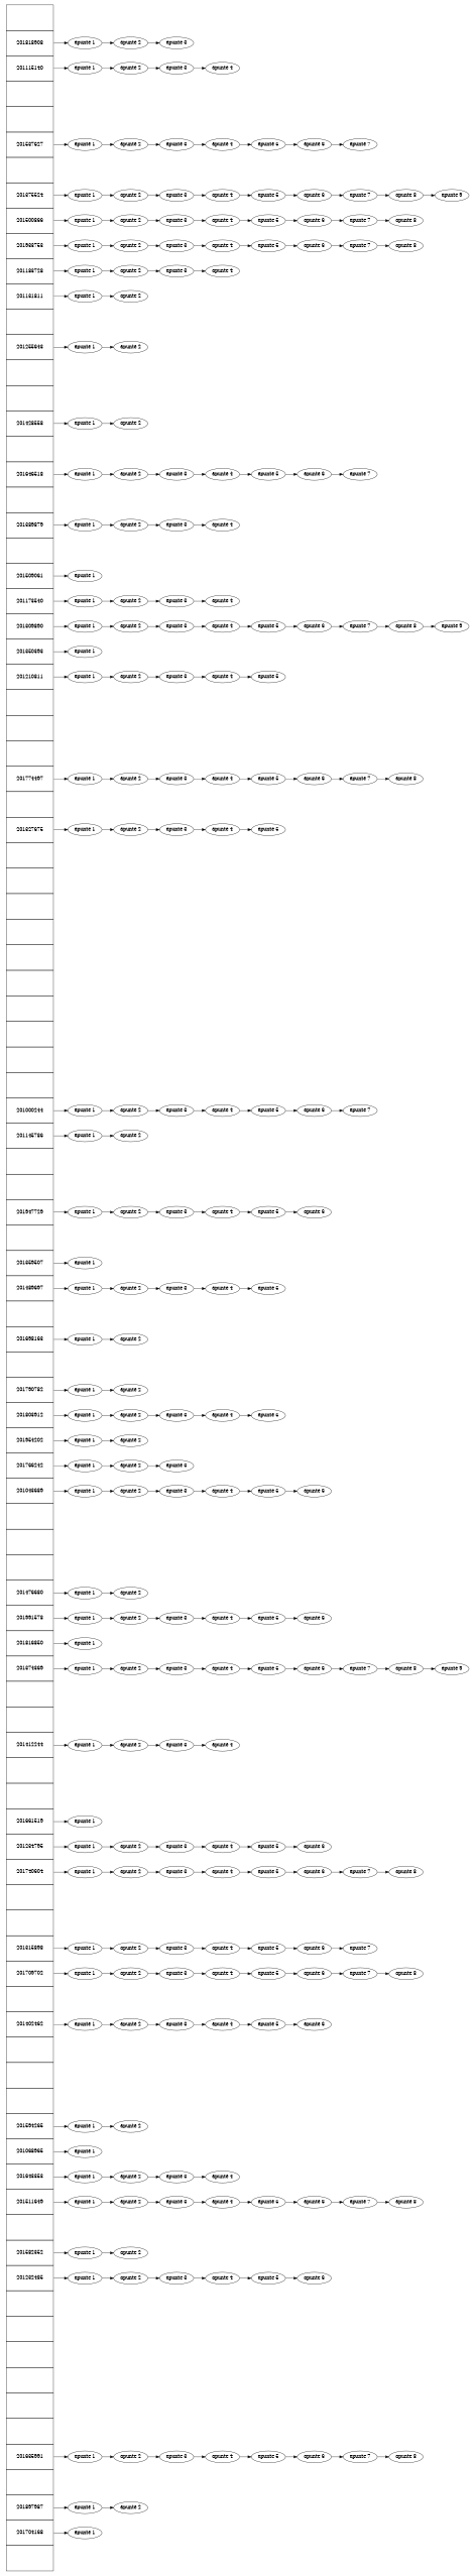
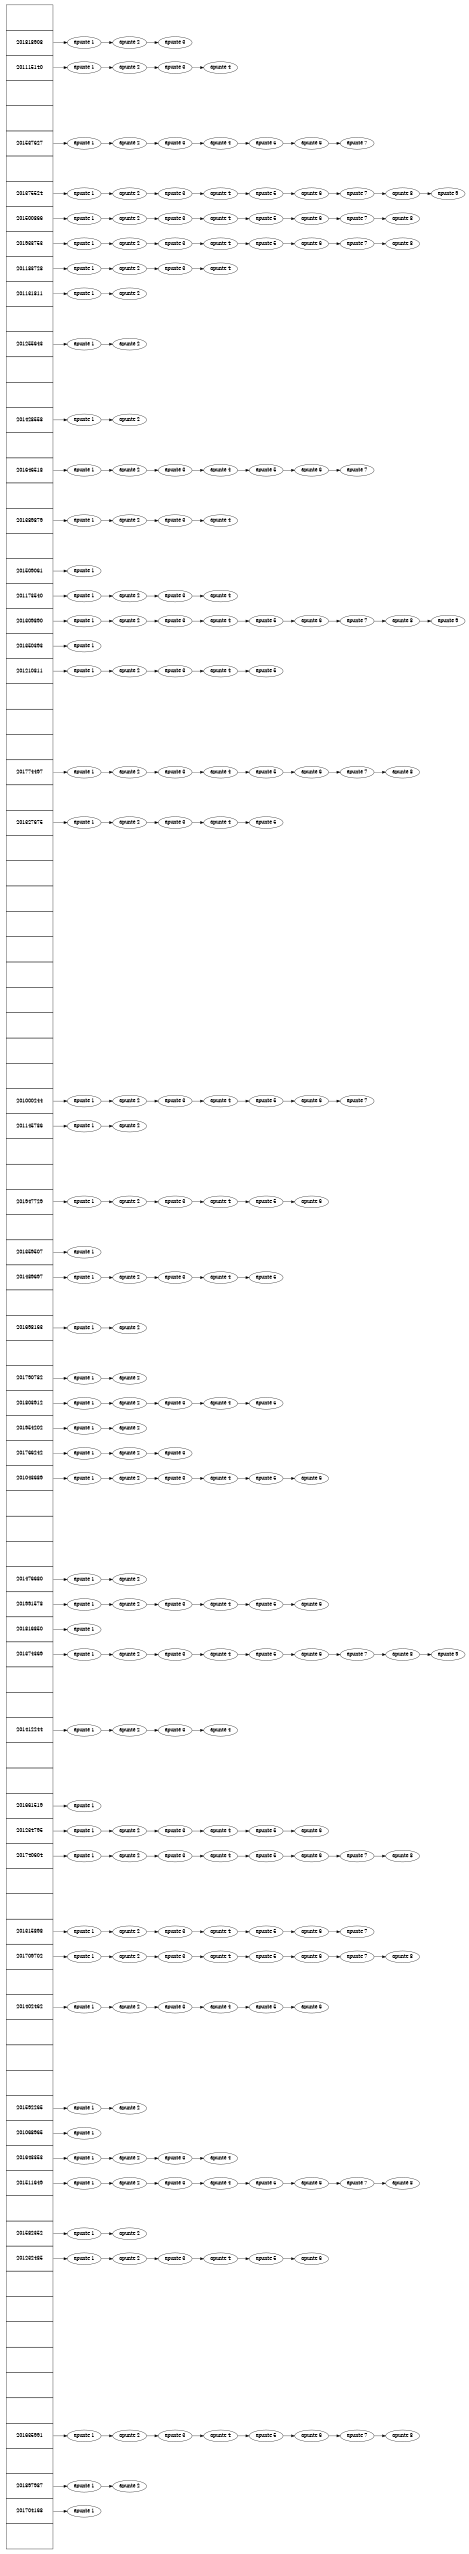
  digraph {
    nodesep=0.5
    rankdir=LR
    node [shape=ellipse]
-   n1 [label=<         <TABLE BORDER="0" CELLBORDER="1" CELLSPACING="0" CELLPADDING="30">         <TR>             <TD PORT="f1"><BR/></TD>         </TR>         <TR>             <TD PORT="f2">201818908</TD>         </TR>         <TR>             <TD PORT="f3">201115140</TD>         </TR>         <TR>             <TD PORT="f4"><BR/></TD>         </TR>         <TR>             <TD PORT="f5"><BR/></TD>         </TR>         <TR>             <TD PORT="f6">201537627</TD>         </TR>         <TR>             <TD PORT="f7"><BR/></TD>         </TR>         <TR>             <TD PORT="f8">201375524</TD>         </TR>         <TR>             <TD PORT="f9">201500866</TD>         </TR>         <TR>             <TD PORT="f10">201933753</TD>         </TR>         <TR>             <TD PORT="f11">201183728</TD>         </TR>         <TR>             <TD PORT="f12">201131811</TD>         </TR>         <TR>             <TD PORT="f13"><BR/></TD>         </TR>         <TR>             <TD PORT="f14">201255643</TD>         </TR>         <TR>             <TD PORT="f15"><BR/></TD>         </TR>         <TR>             <TD PORT="f16"><BR/></TD>         </TR>         <TR>             <TD PORT="f17">201428558</TD>         </TR>         <TR>             <TD PORT="f18"><BR/></TD>         </TR>         <TR>             <TD PORT="f19">201646518</TD>         </TR>         <TR>             <TD PORT="f20"><BR/></TD>         </TR>         <TR>             <TD PORT="f21">201389879</TD>         </TR>         <TR>             <TD PORT="f22"><BR/></TD>         </TR>         <TR>             <TD PORT="f23">201509061</TD>         </TR>         <TR>             <TD PORT="f24">201173540</TD>         </TR>         <TR>             <TD PORT="f25">201309890</TD>         </TR>         <TR>             <TD PORT="f26">201350393</TD>         </TR>         <TR>             <TD PORT="f27">201210811</TD>         </TR>         <TR>             <TD PORT="f28"><BR/></TD>         </TR>         <TR>             <TD PORT="f29"><BR/></TD>         </TR>         <TR>             <TD PORT="f30"><BR/></TD>         </TR>         <TR>             <TD PORT="f31">201774497</TD>         </TR>         <TR>             <TD PORT="f32"><BR/></TD>         </TR>         <TR>             <TD PORT="f33">201327675</TD>         </TR>         <TR>             <TD PORT="f34"><BR/></TD>         </TR>         <TR>             <TD PORT="f35"><BR/></TD>         </TR>         <TR>             <TD PORT="f36"><BR/></TD>         </TR>         <TR>             <TD PORT="f37"><BR/></TD>         </TR>         <TR>             <TD PORT="f38"><BR/></TD>         </TR>         <TR>             <TD PORT="f39"><BR/></TD>         </TR>         <TR>             <TD PORT="f40"><BR/></TD>         </TR>         <TR>             <TD PORT="f41"><BR/></TD>         </TR>         <TR>             <TD PORT="f42"><BR/></TD>         </TR>         <TR>             <TD PORT="f43"><BR/></TD>         </TR>         <TR>             <TD PORT="f44">201000244</TD>         </TR>         <TR>             <TD PORT="f45">201145786</TD>         </TR>         <TR>             <TD PORT="f46"><BR/></TD>         </TR>         <TR>             <TD PORT="f47"><BR/></TD>         </TR>         <TR>             <TD PORT="f48">201947729</TD>         </TR>         <TR>             <TD PORT="f49"><BR/></TD>         </TR>         <TR>             <TD PORT="f50">201359507</TD>         </TR>         <TR>             <TD PORT="f51">201489697</TD>         </TR>         <TR>             <TD PORT="f52"><BR/></TD>         </TR>         <TR>             <TD PORT="f53">201698163</TD>         </TR>         <TR>             <TD PORT="f54"><BR/></TD>         </TR>         <TR>             <TD PORT="f55">201790782</TD>         </TR>         <TR>             <TD PORT="f56">201803912</TD>         </TR>         <TR>             <TD PORT="f57">201954202</TD>         </TR>         <TR>             <TD PORT="f58">201766242</TD>         </TR>         <TR>             <TD PORT="f59">201043689</TD>         </TR>         <TR>             <TD PORT="f60"><BR/></TD>         </TR>         <TR>             <TD PORT="f61"><BR/></TD>         </TR>         <TR>             <TD PORT="f62"><BR/></TD>         </TR>         <TR>             <TD PORT="f63">201476680</TD>         </TR>         <TR>             <TD PORT="f64">201991578</TD>         </TR>         <TR>             <TD PORT="f65">201816850</TD>         </TR>         <TR>             <TD PORT="f66">201374369</TD>         </TR>         <TR>             <TD PORT="f67"><BR/></TD>         </TR>         <TR>             <TD PORT="f68"><BR/></TD>         </TR>         <TR>             <TD PORT="f69">201412244</TD>         </TR>         <TR>             <TD PORT="f70"><BR/></TD>         </TR>         <TR>             <TD PORT="f71"><BR/></TD>         </TR>         <TR>             <TD PORT="f72">201661519</TD>         </TR>         <TR>             <TD PORT="f73">201234795</TD>         </TR>         <TR>             <TD PORT="f74">201740604</TD>         </TR>         <TR>             <TD PORT="f75"><BR/></TD>         </TR>         <TR>             <TD PORT="f76"><BR/></TD>         </TR>         <TR>             <TD PORT="f77">201315898</TD>         </TR>         <TR>             <TD PORT="f78">201709702</TD>         </TR>         <TR>             <TD PORT="f79"><BR/></TD>         </TR>         <TR>             <TD PORT="f80">201402462</TD>         </TR>         <TR>             <TD PORT="f81"><BR/></TD>         </TR>         <TR>             <TD PORT="f82"><BR/></TD>         </TR>         <TR>             <TD PORT="f83"><BR/></TD>         </TR>         <TR>             <TD PORT="f84">201594265</TD>         </TR>         <TR>             <TD PORT="f85">201068965</TD>         </TR>         <TR>             <TD PORT="f86">201643353</TD>         </TR>         <TR>             <TD PORT="f87">201511649</TD>         </TR>         <TR>             <TD PORT="f88"><BR/></TD>         </TR>         <TR>             <TD PORT="f89">201582352</TD>         </TR>         <TR>             <TD PORT="f90">201232485</TD>         </TR>         <TR>             <TD PORT="f91"><BR/></TD>         </TR>         <TR>             <TD PORT="f92"><BR/></TD>         </TR>         <TR>             <TD PORT="f93"><BR/></TD>         </TR>         <TR>             <TD PORT="f94"><BR/></TD>         </TR>         <TR>             <TD PORT="f95"><BR/></TD>         </TR>         <TR>             <TD PORT="f96"><BR/></TD>         </TR>         <TR>             <TD PORT="f97">201635991</TD>         </TR>         <TR>             <TD PORT="f98"><BR/></TD>         </TR>         <TR>             <TD PORT="f99">201897987</TD>         </TR>         <TR>             <TD PORT="f100">201704168</TD>         </TR>         <TR>             <TD PORT="f101"><BR/></TD>         </TR>     </TABLE>> shape=plaintext]
+   n1 [label=<         <TABLE BORDER="0" CELLBORDER="1" CELLSPACING="0" CELLPADDING="30">         <TR>             <TD PORT="f1"><BR/></TD>         </TR>         <TR>             <TD PORT="f2">201818908</TD>         </TR>         <TR>             <TD PORT="f3">201115140</TD>         </TR>         <TR>             <TD PORT="f4"><BR/></TD>         </TR>         <TR>             <TD PORT="f5"><BR/></TD>         </TR>         <TR>             <TD PORT="f6">201537627</TD>         </TR>         <TR>             <TD PORT="f7"><BR/></TD>         </TR>         <TR>             <TD PORT="f8">201375524</TD>         </TR>         <TR>             <TD PORT="f9">201500866</TD>         </TR>         <TR>             <TD PORT="f10">201933753</TD>         </TR>         <TR>             <TD PORT="f11">201183728</TD>         </TR>         <TR>             <TD PORT="f12">201131811</TD>         </TR>         <TR>             <TD PORT="f13"><BR/></TD>         </TR>         <TR>             <TD PORT="f14">201255643</TD>         </TR>         <TR>             <TD PORT="f15"><BR/></TD>         </TR>         <TR>             <TD PORT="f16"><BR/></TD>         </TR>         <TR>             <TD PORT="f17">201428558</TD>         </TR>         <TR>             <TD PORT="f18"><BR/></TD>         </TR>         <TR>             <TD PORT="f19">201646518</TD>         </TR>         <TR>             <TD PORT="f20"><BR/></TD>         </TR>         <TR>             <TD PORT="f21">201389879</TD>         </TR>         <TR>             <TD PORT="f22"><BR/></TD>         </TR>         <TR>             <TD PORT="f23">201509061</TD>         </TR>         <TR>             <TD PORT="f24">201173540</TD>         </TR>         <TR>             <TD PORT="f25">201309890</TD>         </TR>         <TR>             <TD PORT="f26">201350393</TD>         </TR>         <TR>             <TD PORT="f27">201210811</TD>         </TR>         <TR>             <TD PORT="f28"><BR/></TD>         </TR>         <TR>             <TD PORT="f29"><BR/></TD>         </TR>         <TR>             <TD PORT="f30"><BR/></TD>         </TR>         <TR>             <TD PORT="f31">201774497</TD>         </TR>         <TR>             <TD PORT="f32"><BR/></TD>         </TR>         <TR>             <TD PORT="f33">201327675</TD>         </TR>         <TR>             <TD PORT="f34"><BR/></TD>         </TR>         <TR>             <TD PORT="f35"><BR/></TD>         </TR>         <TR>             <TD PORT="f36"><BR/></TD>         </TR>         <TR>             <TD PORT="f37"><BR/></TD>         </TR>         <TR>             <TD PORT="f38"><BR/></TD>         </TR>         <TR>             <TD PORT="f39"><BR/></TD>         </TR>         <TR>             <TD PORT="f40"><BR/></TD>         </TR>         <TR>             <TD PORT="f41"><BR/></TD>         </TR>         <TR>             <TD PORT="f42"><BR/></TD>         </TR>         <TR>             <TD PORT="f43"><BR/></TD>         </TR>         <TR>             <TD PORT="f44">201000244</TD>         </TR>         <TR>             <TD PORT="f45">201145786</TD>         </TR>         <TR>             <TD PORT="f46"><BR/></TD>         </TR>         <TR>             <TD PORT="f47"><BR/></TD>         </TR>         <TR>             <TD PORT="f48">201947729</TD>         </TR>         <TR>             <TD PORT="f49"><BR/></TD>         </TR>         <TR>             <TD PORT="f50">201359507</TD>         </TR>         <TR>             <TD PORT="f51">201489697</TD>         </TR>         <TR>             <TD PORT="f52"><BR/></TD>         </TR>         <TR>             <TD PORT="f53">201698163</TD>         </TR>         <TR>             <TD PORT="f54"><BR/></TD>         </TR>         <TR>             <TD PORT="f55">201790782</TD>         </TR>         <TR>             <TD PORT="f56">201803912</TD>         </TR>         <TR>             <TD PORT="f57">201954202</TD>         </TR>         <TR>             <TD PORT="f58">201766242</TD>         </TR>         <TR>             <TD PORT="f59">201043689</TD>         </TR>         <TR>             <TD PORT="f60"><BR/></TD>         </TR>         <TR>             <TD PORT="f61"><BR/></TD>         </TR>         <TR>             <TD PORT="f62"><BR/></TD>         </TR>         <TR>             <TD PORT="f63">201476680</TD>         </TR>         <TR>             <TD PORT="f64">201991578</TD>         </TR>         <TR>             <TD PORT="f65">201816850</TD>         </TR>         <TR>             <TD PORT="f66">201374369</TD>         </TR>         <TR>             <TD PORT="f67"><BR/></TD>         </TR>         <TR>             <TD PORT="f68"><BR/></TD>         </TR>         <TR>             <TD PORT="f69">201412244</TD>         </TR>         <TR>             <TD PORT="f70"><BR/></TD>         </TR>         <TR>             <TD PORT="f71"><BR/></TD>         </TR>         <TR>             <TD PORT="f72">201661519</TD>         </TR>         <TR>             <TD PORT="f73">201234795</TD>         </TR>         <TR>             <TD PORT="f74">201740604</TD>         </TR>         <TR>             <TD PORT="f75"><BR/></TD>         </TR>         <TR>             <TD PORT="f76"><BR/></TD>         </TR>         <TR>             <TD PORT="f77">201315898</TD>         </TR>         <TR>             <TD PORT="f78">201709702</TD>         </TR>         <TR>             <TD PORT="f79"><BR/></TD>         </TR>         <TR>             <TD PORT="f80">201402462</TD>         </TR>         <TR>             <TD PORT="f81"><BR/></TD>         </TR>         <TR>             <TD PORT="f82"><BR/></TD>         </TR>         <TR>             <TD PORT="f83"><BR/></TD>         </TR>         <TR>             <TD PORT="f84">201592265</TD>         </TR>         <TR>             <TD PORT="f85">201068965</TD>         </TR>         <TR>             <TD PORT="f86">201643353</TD>         </TR>         <TR>             <TD PORT="f87">201511649</TD>         </TR>         <TR>             <TD PORT="f88"><BR/></TD>         </TR>         <TR>             <TD PORT="f89">201582352</TD>         </TR>         <TR>             <TD PORT="f90">201232485</TD>         </TR>         <TR>             <TD PORT="f91"><BR/></TD>         </TR>         <TR>             <TD PORT="f92"><BR/></TD>         </TR>         <TR>             <TD PORT="f93"><BR/></TD>         </TR>         <TR>             <TD PORT="f94"><BR/></TD>         </TR>         <TR>             <TD PORT="f95"><BR/></TD>         </TR>         <TR>             <TD PORT="f96"><BR/></TD>         </TR>         <TR>             <TD PORT="f97">201635991</TD>         </TR>         <TR>             <TD PORT="f98"><BR/></TD>         </TR>         <TR>             <TD PORT="f99">201897987</TD>         </TR>         <TR>             <TD PORT="f100">201704168</TD>         </TR>         <TR>             <TD PORT="f101"><BR/></TD>         </TR>     </TABLE>> shape=plaintext]
    n2 [label="apunte 1"]
    n3 [label="apunte 1"]
    n4 [label="apunte 1"]
    n5 [label="apunte 1"]
    n6 [label="apunte 1"]
    n7 [label="apunte 1"]
    n8 [label="apunte 1"]
    n9 [label="apunte 1"]
    n10 [label="apunte 1"]
    n11 [label="apunte 1"]
    n12 [label="apunte 1"]
    n13 [label="apunte 1"]
    n14 [label="apunte 1"]
    n15 [label="apunte 1"]
    n16 [label="apunte 1"]
    n17 [label="apunte 1"]
    n18 [label="apunte 1"]
    n19 [label="apunte 1"]
    n20 [label="apunte 1"]
    n21 [label="apunte 1"]
    n22 [label="apunte 1"]
    n23 [label="apunte 1"]
    n24 [label="apunte 1"]
    n25 [label="apunte 1"]
    n26 [label="apunte 1"]
    n27 [label="apunte 1"]
    n28 [label="apunte 1"]
    n29 [label="apunte 1"]
    n30 [label="apunte 1"]
    n31 [label="apunte 1"]
    n32 [label="apunte 1"]
    n33 [label="apunte 1"]
    n34 [label="apunte 1"]
    n35 [label="apunte 1"]
    n36 [label="apunte 1"]
    n37 [label="apunte 1"]
    n38 [label="apunte 1"]
    n39 [label="apunte 1"]
    n40 [label="apunte 1"]
    n41 [label="apunte 1"]
    n42 [label="apunte 1"]
    n43 [label="apunte 1"]
    n44 [label="apunte 1"]
    n45 [label="apunte 1"]
    n46 [label="apunte 1"]
    n47 [label="apunte 1"]
    n48 [label="apunte 1"]
    n49 [label="apunte 1"]
    n50 [label="apunte 1"]
    n51 [label="apunte 1"]
    n52 [label="apunte 2"]
    n53 [label="apunte 3"]
    n54 [label="apunte 2"]
    n55 [label="apunte 3"]
    n56 [label="apunte 4"]
    n57 [label="apunte 2"]
    n58 [label="apunte 3"]
    n59 [label="apunte 4"]
    n60 [label="apunte 5"]
    n61 [label="apunte 6"]
    n62 [label="apunte 7"]
    n63 [label="apunte 2"]
    n64 [label="apunte 3"]
    n65 [label="apunte 4"]
    n66 [label="apunte 5"]
    n67 [label="apunte 6"]
    n68 [label="apunte 7"]
    n69 [label="apunte 8"]
    n70 [label="apunte 9"]
    n71 [label="apunte 2"]
    n72 [label="apunte 3"]
    n73 [label="apunte 4"]
    n74 [label="apunte 5"]
    n75 [label="apunte 6"]
    n76 [label="apunte 7"]
    n77 [label="apunte 8"]
    n78 [label="apunte 2"]
    n79 [label="apunte 3"]
    n80 [label="apunte 4"]
    n81 [label="apunte 5"]
    n82 [label="apunte 6"]
    n83 [label="apunte 7"]
    n84 [label="apunte 8"]
    n85 [label="apunte 2"]
    n86 [label="apunte 3"]
    n87 [label="apunte 4"]
    n88 [label="apunte 2"]
    n89 [label="apunte 2"]
    n90 [label="apunte 2"]
    n91 [label="apunte 2"]
    n92 [label="apunte 3"]
    n93 [label="apunte 4"]
    n94 [label="apunte 5"]
    n95 [label="apunte 6"]
    n96 [label="apunte 7"]
    n97 [label="apunte 2"]
    n98 [label="apunte 3"]
    n99 [label="apunte 4"]
    n100 [label="apunte 2"]
    n101 [label="apunte 3"]
    n102 [label="apunte 4"]
    n103 [label="apunte 2"]
    n104 [label="apunte 3"]
    n105 [label="apunte 4"]
    n106 [label="apunte 5"]
    n107 [label="apunte 6"]
    n108 [label="apunte 7"]
    n109 [label="apunte 8"]
    n110 [label="apunte 9"]
    n111 [label="apunte 2"]
    n112 [label="apunte 3"]
    n113 [label="apunte 4"]
    n114 [label="apunte 5"]
    n115 [label="apunte 2"]
    n116 [label="apunte 3"]
    n117 [label="apunte 4"]
    n118 [label="apunte 5"]
    n119 [label="apunte 6"]
    n120 [label="apunte 7"]
    n121 [label="apunte 8"]
    n122 [label="apunte 2"]
    n123 [label="apunte 3"]
    n124 [label="apunte 4"]
    n125 [label="apunte 5"]
    n126 [label="apunte 2"]
    n127 [label="apunte 3"]
    n128 [label="apunte 4"]
    n129 [label="apunte 5"]
    n130 [label="apunte 6"]
    n131 [label="apunte 7"]
    n132 [label="apunte 2"]
    n133 [label="apunte 2"]
    n134 [label="apunte 3"]
    n135 [label="apunte 4"]
    n136 [label="apunte 5"]
    n137 [label="apunte 6"]
    n138 [label="apunte 2"]
    n139 [label="apunte 3"]
    n140 [label="apunte 4"]
    n141 [label="apunte 5"]
    n142 [label="apunte 2"]
    n143 [label="apunte 2"]
    n144 [label="apunte 2"]
    n145 [label="apunte 3"]
    n146 [label="apunte 4"]
    n147 [label="apunte 5"]
    n148 [label="apunte 2"]
    n149 [label="apunte 2"]
    n150 [label="apunte 3"]
    n151 [label="apunte 2"]
    n152 [label="apunte 3"]
    n153 [label="apunte 4"]
    n154 [label="apunte 5"]
    n155 [label="apunte 6"]
    n156 [label="apunte 2"]
    n157 [label="apunte 2"]
    n158 [label="apunte 3"]
    n159 [label="apunte 4"]
    n160 [label="apunte 5"]
    n161 [label="apunte 6"]
    n162 [label="apunte 2"]
    n163 [label="apunte 3"]
    n164 [label="apunte 4"]
    n165 [label="apunte 5"]
    n166 [label="apunte 6"]
    n167 [label="apunte 7"]
    n168 [label="apunte 8"]
    n169 [label="apunte 9"]
    n170 [label="apunte 2"]
    n171 [label="apunte 3"]
    n172 [label="apunte 4"]
    n173 [label="apunte 2"]
    n174 [label="apunte 3"]
    n175 [label="apunte 4"]
    n176 [label="apunte 5"]
    n177 [label="apunte 6"]
    n178 [label="apunte 2"]
    n179 [label="apunte 3"]
    n180 [label="apunte 4"]
    n181 [label="apunte 5"]
    n182 [label="apunte 6"]
    n183 [label="apunte 7"]
    n184 [label="apunte 8"]
    n185 [label="apunte 2"]
    n186 [label="apunte 3"]
    n187 [label="apunte 4"]
    n188 [label="apunte 5"]
    n189 [label="apunte 6"]
    n190 [label="apunte 7"]
    n191 [label="apunte 2"]
    n192 [label="apunte 3"]
    n193 [label="apunte 4"]
    n194 [label="apunte 5"]
    n195 [label="apunte 6"]
    n196 [label="apunte 7"]
    n197 [label="apunte 8"]
    n198 [label="apunte 2"]
    n199 [label="apunte 3"]
    n200 [label="apunte 4"]
    n201 [label="apunte 5"]
    n202 [label="apunte 6"]
    n203 [label="apunte 2"]
    n204 [label="apunte 2"]
    n205 [label="apunte 3"]
    n206 [label="apunte 4"]
    n207 [label="apunte 2"]
    n208 [label="apunte 3"]
    n209 [label="apunte 4"]
    n210 [label="apunte 5"]
    n211 [label="apunte 6"]
    n212 [label="apunte 7"]
    n213 [label="apunte 8"]
    n214 [label="apunte 2"]
    n215 [label="apunte 2"]
    n216 [label="apunte 3"]
    n217 [label="apunte 4"]
    n218 [label="apunte 5"]
    n219 [label="apunte 6"]
    n220 [label="apunte 2"]
    n221 [label="apunte 3"]
    n222 [label="apunte 4"]
    n223 [label="apunte 5"]
    n224 [label="apunte 6"]
    n225 [label="apunte 7"]
    n226 [label="apunte 8"]
    n227 [label="apunte 2"]
    n1 -> n2 [tailport=f2]
    n1 -> n3 [tailport=f3]
    n1 -> n4 [tailport=f6]
    n1 -> n5 [tailport=f8]
    n1 -> n6 [tailport=f9]
    n1 -> n7 [tailport=f10]
    n1 -> n8 [tailport=f11]
    n1 -> n9 [tailport=f12]
    n1 -> n10 [tailport=f14]
    n1 -> n11 [tailport=f17]
    n1 -> n12 [tailport=f19]
    n1 -> n13 [tailport=f21]
    n1 -> n14 [tailport=f23]
    n1 -> n15 [tailport=f24]
    n1 -> n16 [tailport=f25]
    n1 -> n17 [tailport=f26]
    n1 -> n18 [tailport=f27]
    n1 -> n19 [tailport=f31]
    n1 -> n20 [tailport=f33]
    n1 -> n21 [tailport=f44]
    n1 -> n22 [tailport=f45]
    n1 -> n23 [tailport=f48]
    n1 -> n24 [tailport=f50]
    n1 -> n25 [tailport=f51]
    n1 -> n26 [tailport=f53]
    n1 -> n27 [tailport=f55]
    n1 -> n28 [tailport=f56]
    n1 -> n29 [tailport=f57]
    n1 -> n30 [tailport=f58]
    n1 -> n31 [tailport=f59]
    n1 -> n32 [tailport=f63]
    n1 -> n33 [tailport=f64]
    n1 -> n34 [tailport=f65]
    n1 -> n35 [tailport=f66]
    n1 -> n36 [tailport=f69]
    n1 -> n37 [tailport=f72]
    n1 -> n38 [tailport=f73]
    n1 -> n39 [tailport=f74]
    n1 -> n40 [tailport=f77]
    n1 -> n41 [tailport=f78]
    n1 -> n42 [tailport=f80]
    n1 -> n43 [tailport=f84]
    n1 -> n44 [tailport=f85]
    n1 -> n45 [tailport=f86]
    n1 -> n46 [tailport=f87]
    n1 -> n47 [tailport=f89]
    n1 -> n48 [tailport=f90]
    n1 -> n49 [tailport=f97]
    n1 -> n50 [tailport=f99]
    n1 -> n51 [tailport=f100]
    n2 -> n52
    n3 -> n54
    n4 -> n57
    n5 -> n63
    n6 -> n71
    n7 -> n78
    n8 -> n85
    n9 -> n88
    n10 -> n89
    n11 -> n90
    n12 -> n91
    n13 -> n97
    n15 -> n100
    n16 -> n103
    n18 -> n111
    n19 -> n115
    n20 -> n122
    n21 -> n126
    n22 -> n132
    n23 -> n133
    n25 -> n138
    n26 -> n142
    n27 -> n143
    n28 -> n144
    n29 -> n148
    n30 -> n149
    n31 -> n151
    n32 -> n156
    n33 -> n157
    n35 -> n162
    n36 -> n170
    n38 -> n173
    n39 -> n178
    n40 -> n185
    n41 -> n191
    n42 -> n198
    n43 -> n203
    n45 -> n204
    n46 -> n207
    n47 -> n214
    n48 -> n215
    n49 -> n220
    n50 -> n227
    n52 -> n53
    n54 -> n55
    n55 -> n56
    n57 -> n58
    n58 -> n59
    n59 -> n60
    n60 -> n61
    n61 -> n62
    n63 -> n64
    n64 -> n65
    n65 -> n66
    n66 -> n67
    n67 -> n68
    n68 -> n69
    n69 -> n70
    n71 -> n72
    n72 -> n73
    n73 -> n74
    n74 -> n75
    n75 -> n76
    n76 -> n77
    n78 -> n79
    n79 -> n80
    n80 -> n81
    n81 -> n82
    n82 -> n83
    n83 -> n84
    n85 -> n86
    n86 -> n87
    n91 -> n92
    n92 -> n93
    n93 -> n94
    n94 -> n95
    n95 -> n96
    n97 -> n98
    n98 -> n99
    n100 -> n101
    n101 -> n102
    n103 -> n104
    n104 -> n105
    n105 -> n106
    n106 -> n107
    n107 -> n108
    n108 -> n109
    n109 -> n110
    n111 -> n112
    n112 -> n113
    n113 -> n114
    n115 -> n116
    n116 -> n117
    n117 -> n118
    n118 -> n119
    n119 -> n120
    n120 -> n121
    n122 -> n123
    n123 -> n124
    n124 -> n125
    n126 -> n127
    n127 -> n128
    n128 -> n129
    n129 -> n130
    n130 -> n131
    n133 -> n134
    n134 -> n135
    n135 -> n136
    n136 -> n137
    n138 -> n139
    n139 -> n140
    n140 -> n141
    n144 -> n145
    n145 -> n146
    n146 -> n147
    n149 -> n150
    n151 -> n152
    n152 -> n153
    n153 -> n154
    n154 -> n155
    n157 -> n158
    n158 -> n159
    n159 -> n160
    n160 -> n161
    n162 -> n163
    n163 -> n164
    n164 -> n165
    n165 -> n166
    n166 -> n167
    n167 -> n168
    n168 -> n169
    n170 -> n171
    n171 -> n172
    n173 -> n174
    n174 -> n175
    n175 -> n176
    n176 -> n177
    n178 -> n179
    n179 -> n180
    n180 -> n181
    n181 -> n182
    n182 -> n183
    n183 -> n184
    n185 -> n186
    n186 -> n187
    n187 -> n188
    n188 -> n189
    n189 -> n190
    n191 -> n192
    n192 -> n193
    n193 -> n194
    n194 -> n195
    n195 -> n196
    n196 -> n197
    n198 -> n199
    n199 -> n200
    n200 -> n201
    n201 -> n202
    n204 -> n205
    n205 -> n206
    n207 -> n208
    n208 -> n209
    n209 -> n210
    n210 -> n211
    n211 -> n212
    n212 -> n213
    n215 -> n216
    n216 -> n217
    n217 -> n218
    n218 -> n219
    n220 -> n221
    n221 -> n222
    n222 -> n223
    n223 -> n224
    n224 -> n225
    n225 -> n226
  }
